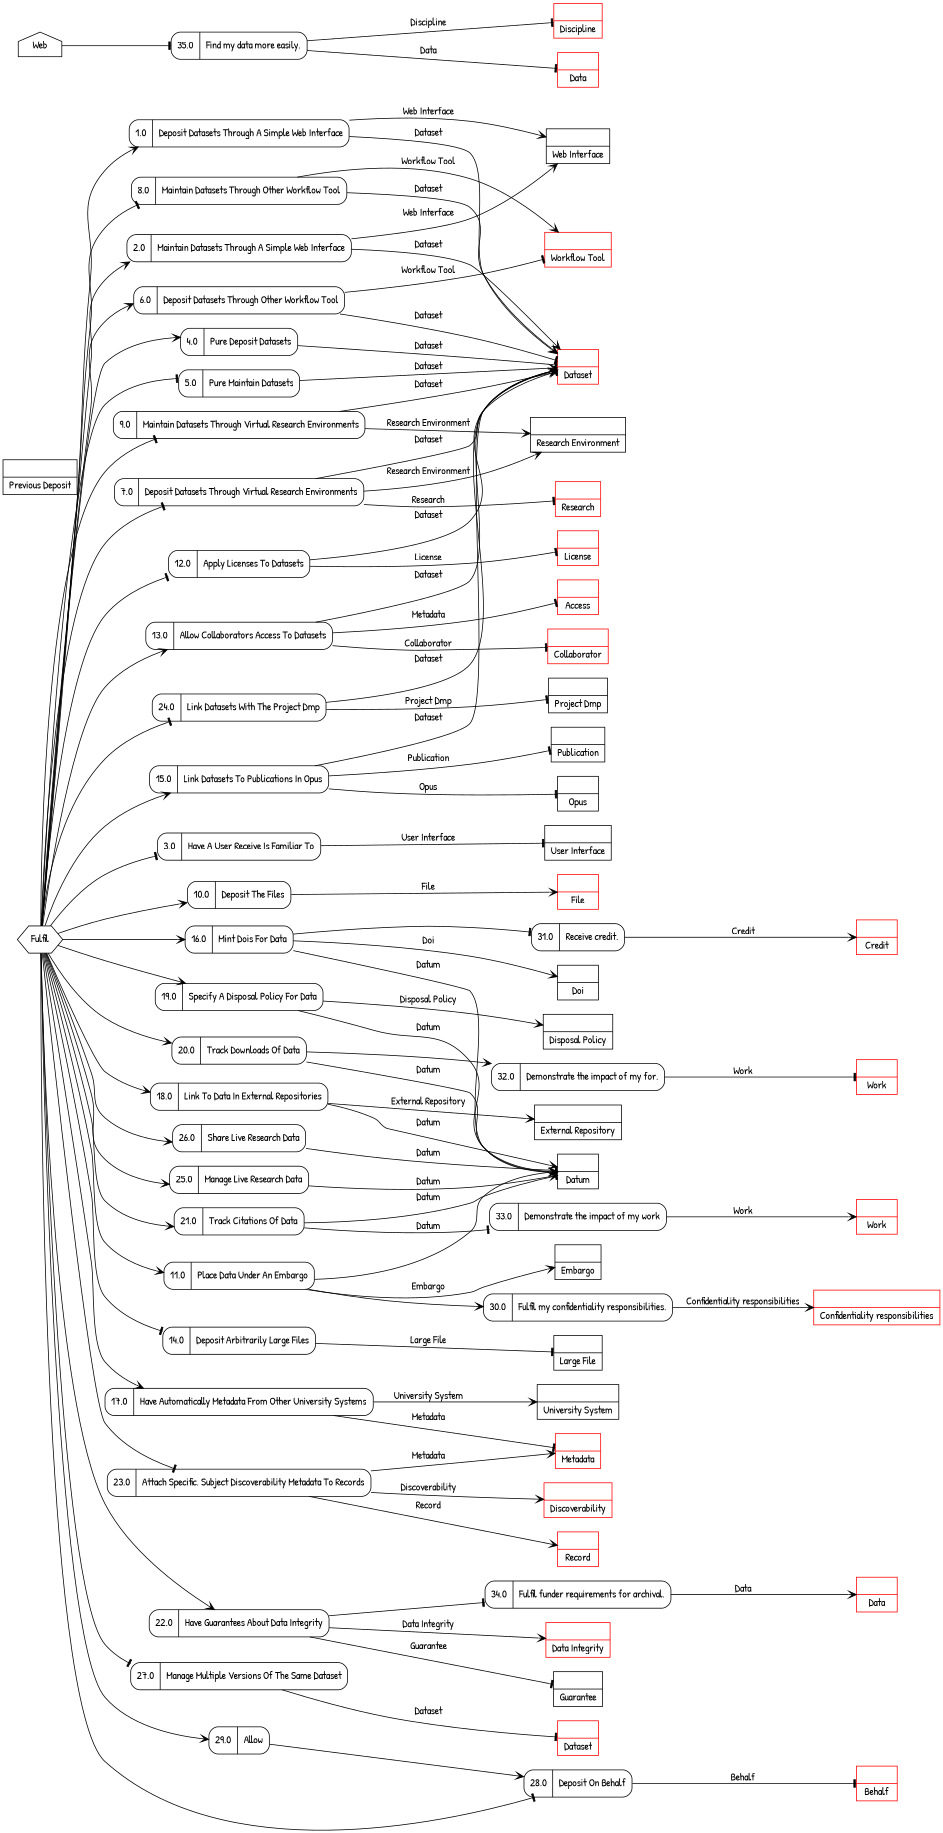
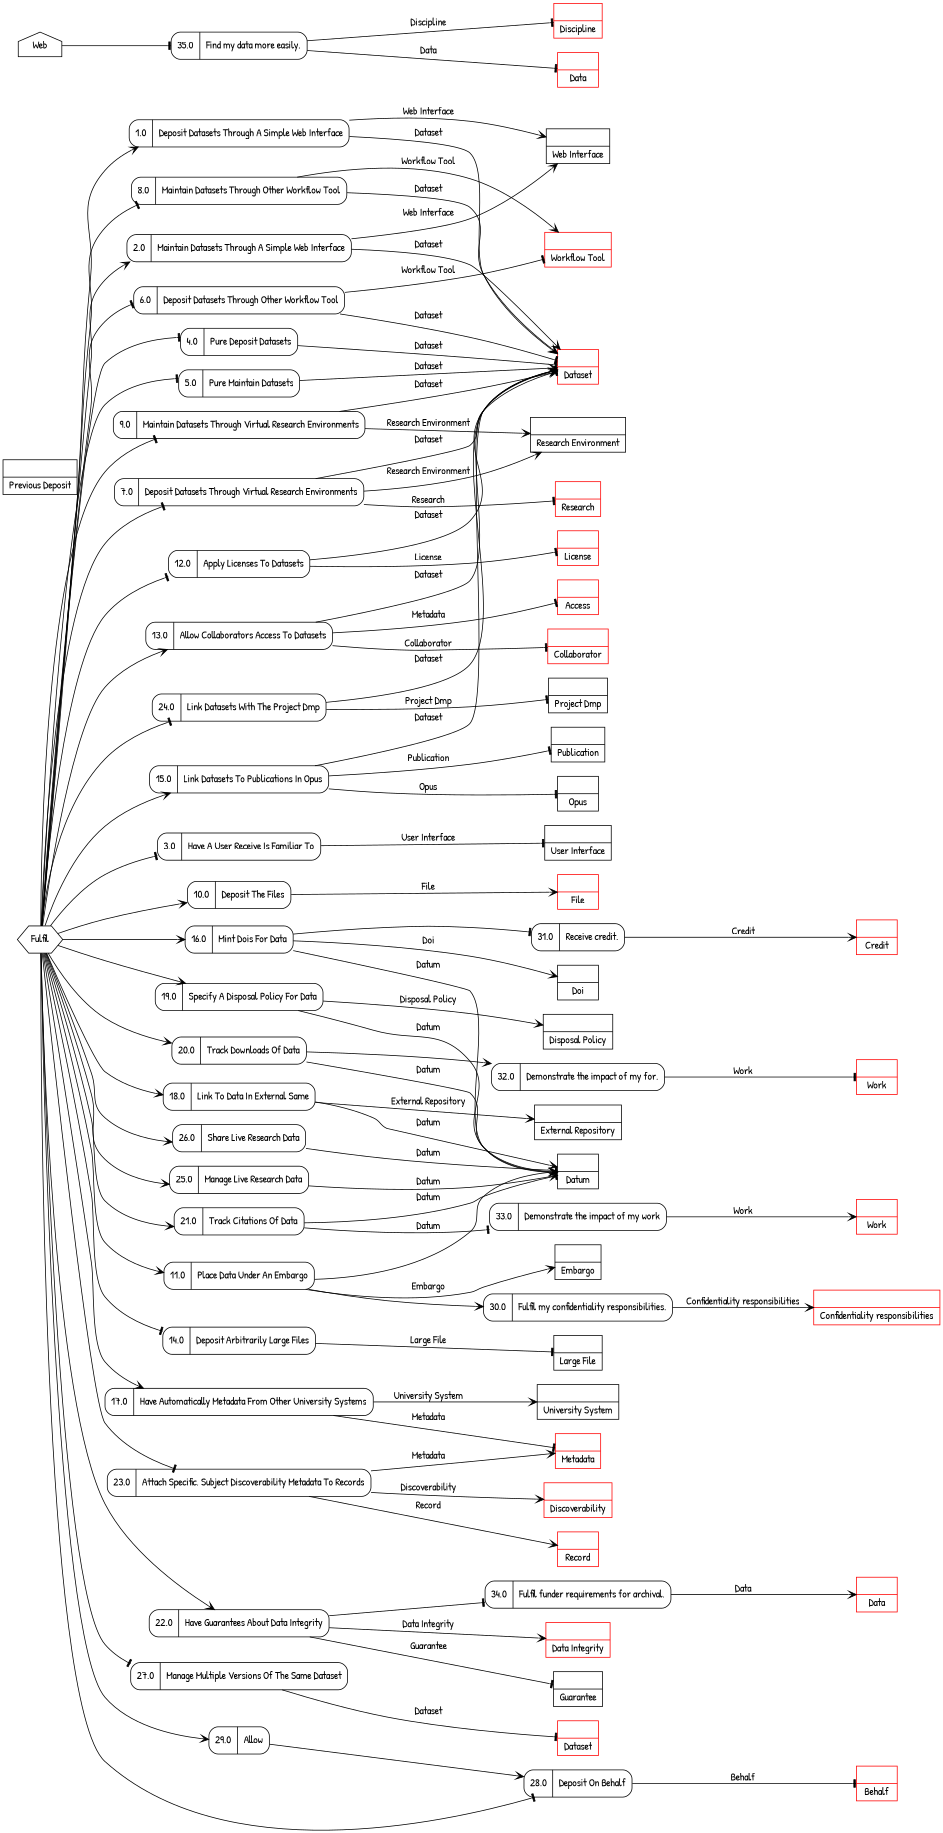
  digraph {
    fontname="Patrick Hand"
    rankdir=LR
    node [fontname="Patrick Hand" shape=record]
    edge [arrowhead=vee fontname="Patrick Hand"]
    n1 [color=red label="<f0>  |<f1> Dataset "]
    n2 [label="<f0>  |<f1> User Interface "]
    n3 [color=red label="<f0>  |<f1> File "]
    n4 [label="<f0>  |<f1> Datum "]
    n5 [label="<f0>  |<f1> Embargo "]
    n6 [color=red label="<f0>  |<f1> License "]
    n7 [color=red label="<f0>  |<f1> Collaborator "]
    n8 [color=red label="<f0>  |<f1> Access "]
    n9 [label="<f0>  |<f1> Large File "]
    n10 [label="<f0>  |<f1> Opus "]
    n11 [label="<f0>  |<f1> Publication "]
    n12 [label="<f0>  |<f1> Doi "]
    n13 [label="<f0>  |<f1> Previous Deposit "]
    n14 [color=red label="<f0>  |<f1> Metadata "]
    n15 [label="<f0>  |<f1> External Repository "]
    n16 [label="<f0>  |<f1> Disposal Policy "]
    n17 [color=red label="<f0>  |<f1> Data Integrity "]
    n18 [label="<f0>  |<f1> Guarantee "]
    n19 [color=red label="<f0>  |<f1> Record "]
    n20 [color=red label="<f0>  |<f1> Dataset "]
    n21 [color=red label="<f0>  |<f1> Behalf "]
    n22 [label="<f0>  |<f1> Web Interface "]
    n23 [color=red label="<f0>  |<f1> Workflow Tool "]
    n24 [label="<f0>  |<f1> Research Environment "]
    n25 [label="<f0>  |<f1> University System "]
    n26 [label="<f0>  |<f1> Project Dmp "]
    n27 [color=red label="<f0>  |<f1> Discoverability "]
    n28 [color=red label="<f0>  |<f1> Research "]
    n29 [label=Fulfil shape=hexagon]
    n30 [label="{<f0> 1.0|<f1> Deposit Datasets Through A Simple Web Interface }" shape=Mrecord]
    n31 [label="{<f0> 2.0|<f1> Maintain Datasets Through A Simple Web Interface }" shape=Mrecord]
    n32 [label="{<f0> 3.0|<f1> Have A User Receive Is Familiar To }" shape=Mrecord]
    n33 [label="{<f0> 4.0|<f1> Pure Deposit Datasets }" shape=Mrecord]
    n34 [label="{<f0> 5.0|<f1> Pure Maintain Datasets }" shape=Mrecord]
    n35 [label="{<f0> 6.0|<f1> Deposit Datasets Through Other Workflow Tool }" shape=Mrecord]
    n36 [label="{<f0> 7.0|<f1> Deposit Datasets Through Virtual Research Environments }" shape=Mrecord]
    n37 [label="{<f0> 8.0|<f1> Maintain Datasets Through Other Workflow Tool }" shape=Mrecord]
    n38 [label="{<f0> 9.0|<f1> Maintain Datasets Through Virtual Research Environments }" shape=Mrecord]
    n39 [label="{<f0> 10.0|<f1> Deposit The Files }" shape=Mrecord]
    n40 [label="{<f0> 11.0|<f1> Place Data Under An Embargo }" shape=Mrecord]
    n41 [label="{<f0> 12.0|<f1> Apply Licenses To Datasets }" shape=Mrecord]
    n42 [label="{<f0> 13.0|<f1> Allow Collaborators Access To Datasets }" shape=Mrecord]
    n43 [label="{<f0> 14.0|<f1> Deposit Arbitrarily Large Files }" shape=Mrecord]
    n44 [label="{<f0> 15.0|<f1> Link Datasets To Publications In Opus }" shape=Mrecord]
    n45 [label="{<f0> 16.0|<f1> Mint Dois For Data }" shape=Mrecord]
    n46 [label="{<f0> 17.0|<f1> Have Automatically Metadata From Other University Systems }" shape=Mrecord]
-   n47 [label="{<f0> 18.0|<f1> Link To Data In External Repositories }" shape=Mrecord]
+   n47 [label="{<f0> 18.0|<f1> Link To Data In External Same }" shape=Mrecord]
    n48 [label="{<f0> 19.0|<f1> Specify A Disposal Policy For Data }" shape=Mrecord]
    n49 [label="{<f0> 20.0|<f1> Track Downloads Of Data }" shape=Mrecord]
    n50 [label="{<f0> 21.0|<f1> Track Citations Of Data }" shape=Mrecord]
    n51 [label="{<f0> 22.0|<f1> Have Guarantees About Data Integrity }" shape=Mrecord]
    n52 [label="{<f0> 23.0|<f1> Attach Specific, Subject Discoverability Metadata To Records }" shape=Mrecord]
    n53 [label="{<f0> 24.0|<f1> Link Datasets With The Project Dmp }" shape=Mrecord]
    n54 [label="{<f0> 25.0|<f1> Manage Live Research Data }" shape=Mrecord]
    n55 [label="{<f0> 26.0|<f1> Share Live Research Data }" shape=Mrecord]
    n56 [label="{<f0> 27.0|<f1> Manage Multiple Versions Of The Same Dataset }" shape=Mrecord]
    n57 [label="{<f0> 28.0|<f1> Deposit On Behalf }" shape=Mrecord]
    n58 [label="{<f0> 29.0|<f1> Allow }" shape=Mrecord]
    n59 [label="{<f0> 30.0|<f1> Fulfil my confidentiality responsibilities. }" shape=Mrecord]
    n60 [label="{<f0> 31.0|<f1> Receive credit. }" shape=Mrecord]
    n61 [label="{<f0> 32.0|<f1> Demonstrate the impact of my for. }" shape=Mrecord]
    n62 [label="{<f0> 33.0|<f1> Demonstrate the impact of my work }" shape=Mrecord]
    n63 [label="{<f0> 34.0|<f1> Fulfil funder requirements for archival. }" shape=Mrecord]
    n64 [color=red label="<f0>  |<f1> Confidentiality responsibilities "]
    n65 [color=red label="<f0>  |<f1> Credit "]
    n66 [color=red label="<f0>  |<f1> Work "]
    n67 [color=red label="<f0>  |<f1> Work "]
    n68 [color=red label="<f0>  |<f1> Data "]
    n69 [label="{<f0> 35.0|<f1> Find my data more easily. }" shape=Mrecord]
    n70 [color=red label="<f0>  |<f1> Discipline "]
    n71 [color=red label="<f0>  |<f1> Data "]
    n72 [label=Web shape=house]
    n29 -> n30
    n29 -> n31
    n29 -> n32 [arrowhead=tee]
-   n29 -> n33
+   n29 -> n33 [arrowhead=tee]
    n29 -> n34 [arrowhead=tee]
-   n29 -> n35
+   n29 -> n35 [arrowhead=tee]
    n29 -> n36 [arrowhead=tee]
    n29 -> n37 [arrowhead=tee]
    n29 -> n38 [arrowhead=tee]
    n29 -> n39
    n29 -> n40
    n29 -> n41 [arrowhead=tee]
    n29 -> n42
    n29 -> n43 [arrowhead=tee]
    n29 -> n44
    n29 -> n45
    n29 -> n46
    n29 -> n47
    n29 -> n48
    n29 -> n49
    n29 -> n50
    n29 -> n51
    n29 -> n52 [arrowhead=tee]
    n29 -> n53 [arrowhead=tee]
    n29 -> n54
    n29 -> n55
    n29 -> n56 [arrowhead=tee]
    n29 -> n57 [arrowhead=tee]
    n29 -> n58
    n30 -> n1 [label=Dataset]
    n30 -> n22 [label="Web Interface"]
    n31 -> n1 [label=Dataset]
    n31 -> n22 [label="Web Interface"]
    n32 -> n2 [arrowhead=tee label="User Interface"]
    n33 -> n1 [arrowhead=tee label=Dataset]
    n34 -> n1 [label=Dataset]
    n35 -> n1 [arrowhead=tee label=Dataset]
    n35 -> n23 [arrowhead=tee label="Workflow Tool"]
    n36 -> n1 [arrowhead=tee label=Dataset]
    n36 -> n24 [label="Research Environment"]
    n36 -> n28 [arrowhead=tee label=Research]
    n37 -> n1 [label=Dataset]
    n37 -> n23 [label="Workflow Tool"]
    n38 -> n1 [label=Dataset]
    n38 -> n24 [label="Research Environment"]
    n39 -> n3 [label=File]
    n40 -> n4 [label=Datum]
    n40 -> n5 [label=Embargo]
    n40 -> n59
    n41 -> n1 [label=Dataset]
    n41 -> n6 [arrowhead=tee label=License]
    n42 -> n1 [label=Dataset]
    n42 -> n7 [arrowhead=tee label=Collaborator]
    n42 -> n8 [arrowhead=tee label=Metadata]
    n43 -> n9 [arrowhead=tee label="Large File"]
    n44 -> n1 [label=Dataset]
    n44 -> n10 [arrowhead=tee label=Opus]
    n44 -> n11 [arrowhead=tee label=Publication]
    n45 -> n4 [arrowhead=tee label=Datum]
    n45 -> n12 [label=Doi]
    n45 -> n60 [arrowhead=tee]
    n46 -> n14 [arrowhead=tee label=Metadata]
    n46 -> n25 [label="University System"]
    n47 -> n4 [label=Datum]
    n47 -> n15 [label="External Repository"]
    n48 -> n4 [label=Datum]
    n48 -> n16 [label="Disposal Policy"]
    n49 -> n4 [label=Datum]
    n49 -> n61
    n50 -> n4 [arrowhead=tee label=Datum]
    n50 -> n62 [arrowhead=tee]
    n51 -> n17 [label="Data Integrity"]
    n51 -> n18 [arrowhead=tee label=Guarantee]
    n51 -> n63 [arrowhead=tee]
    n52 -> n14 [label=Metadata]
    n52 -> n19 [label=Record]
    n52 -> n27 [label=Discoverability]
    n53 -> n1 [arrowhead=tee label=Dataset]
    n53 -> n26 [arrowhead=tee label="Project Dmp"]
    n54 -> n4 [label=Datum]
    n55 -> n4 [arrowhead=tee label=Datum]
    n56 -> n20 [arrowhead=tee label=Dataset]
    n57 -> n21 [arrowhead=tee label=Behalf]
    n58 -> n57
    n59 -> n64 [label="Confidentiality responsibilities"]
    n60 -> n65 [label=Credit]
    n61 -> n66 [arrowhead=tee label=Work]
    n62 -> n67 [label=Work]
    n63 -> n68 [label=Data]
    n69 -> n70 [arrowhead=tee label=Discipline]
    n69 -> n71 [arrowhead=tee label=Data]
    n72 -> n69 [arrowhead=tee]
  }
